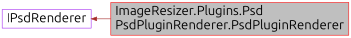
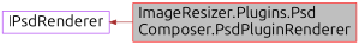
  digraph {
    rankdir=LR
    fontname=Ubuntu
    node [fontname=Ubuntu fontsize=24 shape=record style=filled]
-   n1 [color=red fillcolor=grey75 fontcolor=black height=0.2 label="ImageResizer.Plugins.Psd\lPsdPluginRenderer.PsdPluginRenderer" width=0.4]
+   n1 [color=red fillcolor=grey75 fontcolor=black height=0.2 label="ImageResizer.Plugins.Psd\lComposer.PsdPluginRenderer" width=0.4]
    n2 [color=purple fillcolor=white height=0.2 label=IPsdRenderer width=0.4]
    n2 -> n1 [color=brown dir=back fontname=Ubuntu fontsize=24 labelfontname=Helvetica labelfontsize=24 style=solid]
  }
